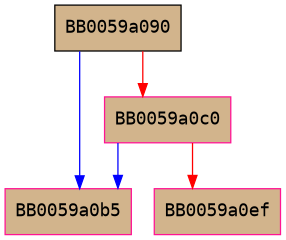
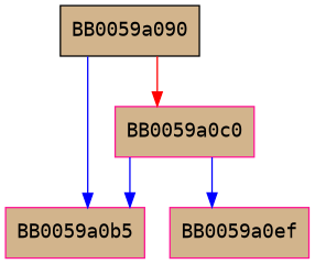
  digraph {
    fontname="DejaVu Sans Mono"
    splines=ortho
    node [color=deeppink fillcolor=tan fontname="DejaVu Sans Mono" shape=box style=filled]
    edge [color=blue fontname="DejaVu Sans Mono"]
    BB0059a0c0
    BB0059a090 [color=black]
    BB0059a0b5
    BB0059a0ef
    BB0059a0c0 -> BB0059a0b5
-   BB0059a0c0 -> BB0059a0ef [color=red]
+   BB0059a0c0 -> BB0059a0ef
    BB0059a090 -> BB0059a0c0 [color=red]
    BB0059a090 -> BB0059a0b5
  }
